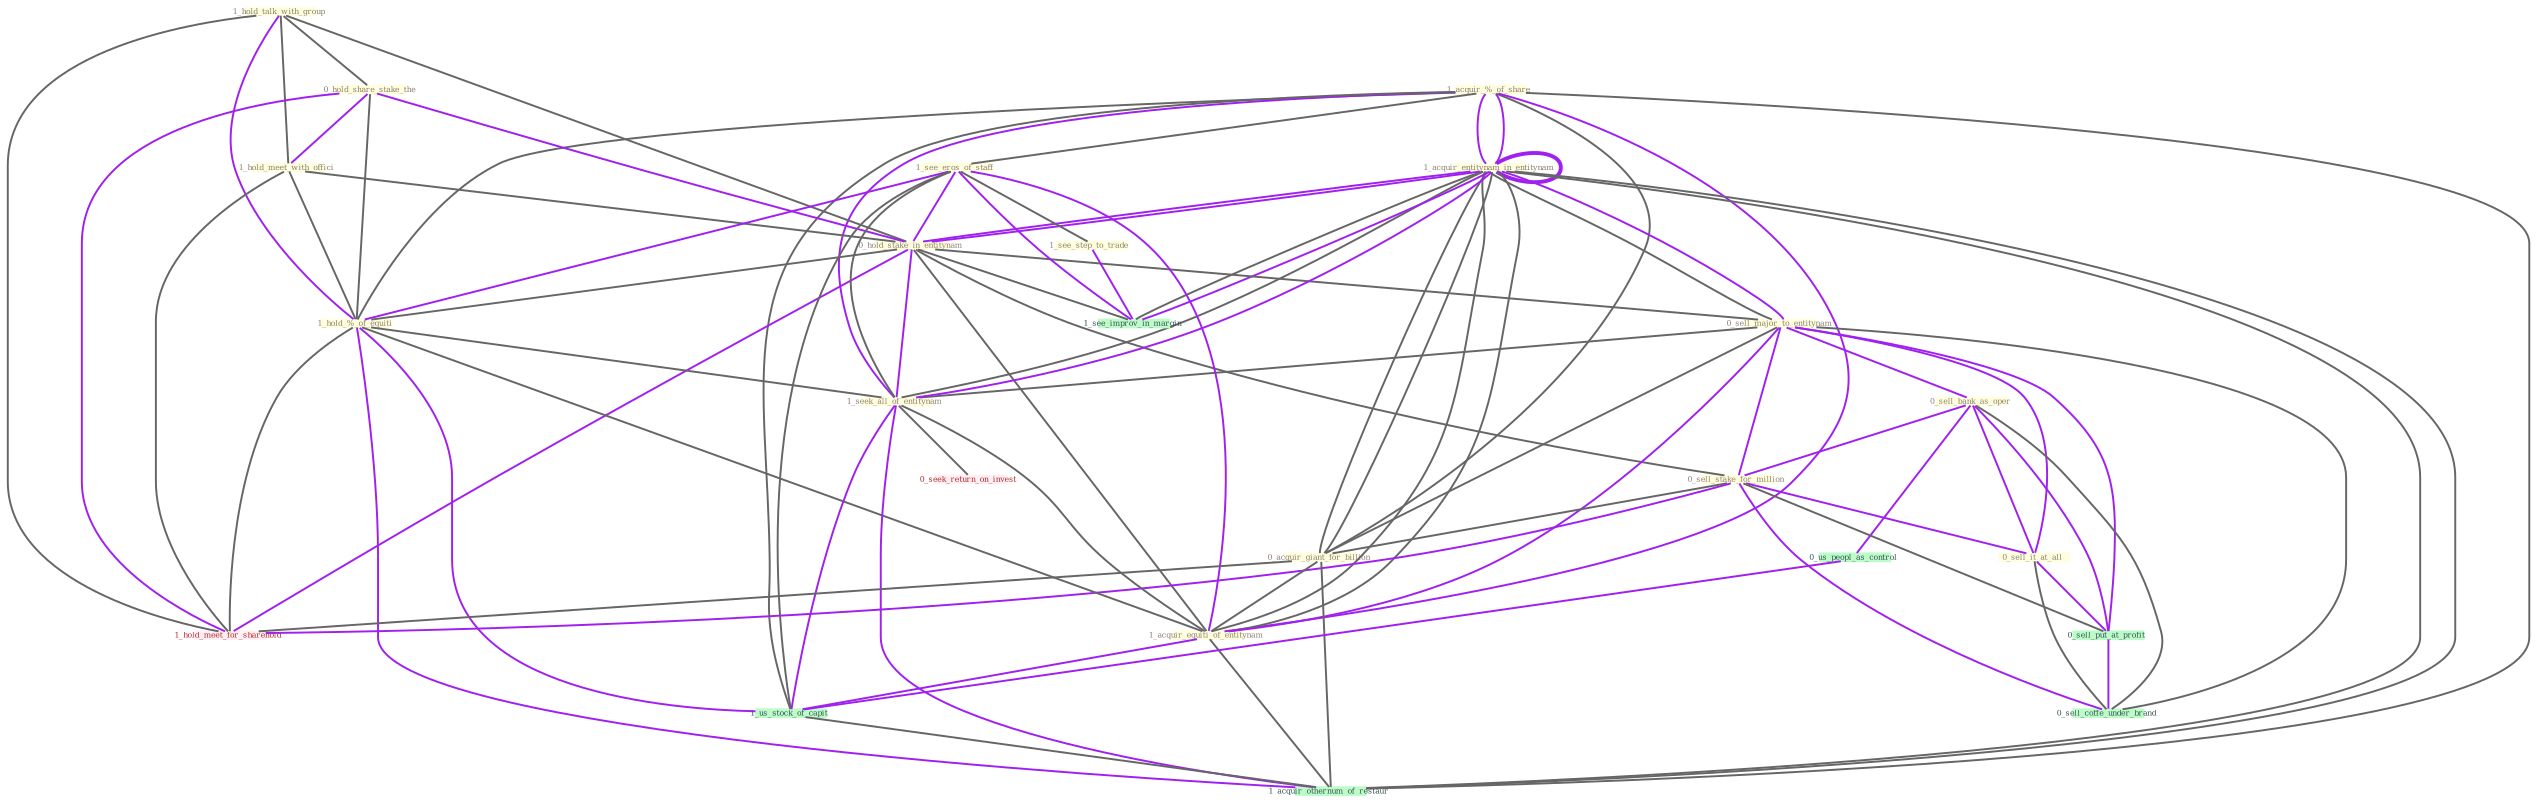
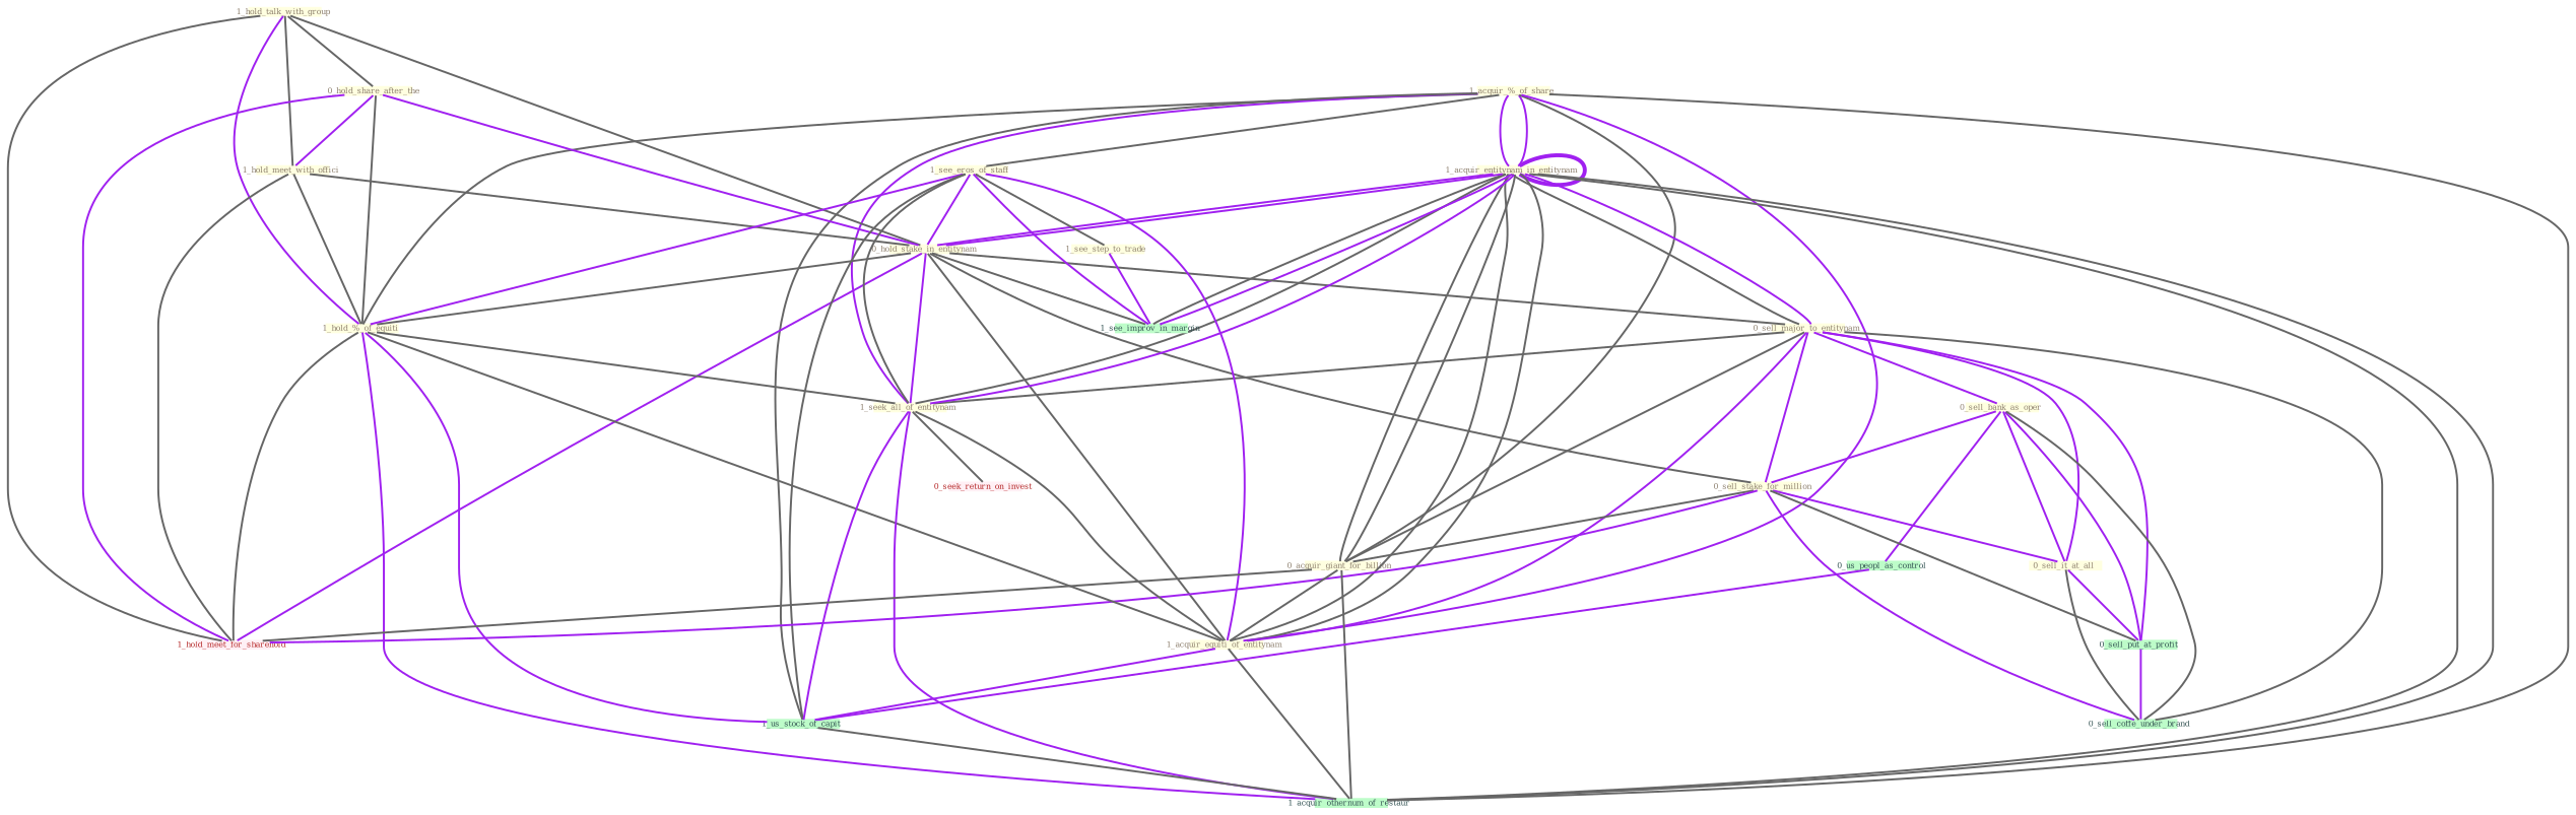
  graph {
    node [color="#ffffe0" fixedsize=true fontcolor="#8b7d6b" fontsize=4 shape=polygon style=filled]
    edge [color=gray40 w=1]
    "1_acquir_%_of_share " [height=.06 width=.5]
    "1_hold_talk_with_group " [height=.06 width=.5]
    "1_acquir_entitynam_in_entitynam " [height=.06 width=.5]
-   "0_hold_share_after_the " [height=.06 width=.5 label="0_hold_share_stake_the"]
+   "0_hold_share_after_the " [height=.06 width=.5]
    "1_hold_meet_with_offici " [height=.06 width=.5]
    "0_hold_stake_in_entitynam " [height=.06 width=.5]
    "0_sell_major_to_entitynam " [height=.06 width=.5]
    "1_see_eros_of_staff " [height=.06 width=.5]
    "0_sell_bank_as_oper " [height=.06 width=.5]
    "1_see_step_to_trade " [height=.06 width=.5]
    "0_sell_stake_for_million " [height=.06 width=.5]
    "1_hold_%_of_equiti " [height=.06 width=.5]
    "0_sell_it_at_all " [height=.06 width=.5]
    "1_seek_all_of_entitynam " [height=.06 width=.5]
    "0_acquir_giant_for_billion " [height=.06 width=.5]
    "1_acquir_equiti_of_entitynam " [height=.06 width=.5]
    "0_seek_return_on_invest " [color="#fff0f5" fontcolor="#b22222" height=.06 width=.5]
    "1_hold_meet_for_sharehold " [color="#fff0f5" fontcolor="#b22222" height=.06 width=.5]
    "1_us_stock_of_capit " [color="#BDFCC9" fontcolor="#2f4f4f" height=.06 width=.5]
    "1_acquir_othernum_of_restaur " [color="#BDFCC9" fontcolor="#2f4f4f" height=.06 width=.5]
    "1_see_improv_in_margin " [color="#BDFCC9" fontcolor="#2f4f4f" height=.06 width=.5]
    "0_sell_put_at_profit " [color="#BDFCC9" fontcolor="#2f4f4f" height=.06 width=.5]
    "0_sell_coffe_under_brand " [color="#BDFCC9" fontcolor="#2f4f4f" height=.06 width=.5]
    "0_us_peopl_as_control " [color="#BDFCC9" fontcolor="#2f4f4f" height=.06 width=.5]
    subgraph sub_1 {
      "1_acquir_%_of_share "
      "1_hold_talk_with_group "
      "1_acquir_entitynam_in_entitynam "
      "0_hold_share_after_the "
      "1_hold_meet_with_offici "
      "0_hold_stake_in_entitynam "
      "0_sell_major_to_entitynam "
      "1_see_eros_of_staff "
      "0_sell_bank_as_oper "
      "1_see_step_to_trade "
      "0_sell_stake_for_million "
      "1_hold_%_of_equiti "
      "0_sell_it_at_all "
      "1_seek_all_of_entitynam "
      "0_acquir_giant_for_billion "
      "1_acquir_equiti_of_entitynam "
    }
    subgraph sub_2 {
      "0_seek_return_on_invest "
      "1_hold_meet_for_sharehold "
    }
    "1_acquir_%_of_share " -- "1_acquir_entitynam_in_entitynam " [color=purple]
    "1_acquir_%_of_share " -- "1_acquir_entitynam_in_entitynam " [color=purple]
    "1_acquir_%_of_share " -- "1_see_eros_of_staff "
    "1_acquir_%_of_share " -- "1_hold_%_of_equiti " [w=2]
    "1_acquir_%_of_share " -- "1_seek_all_of_entitynam " [color=purple]
    "1_acquir_%_of_share " -- "0_acquir_giant_for_billion "
    "1_acquir_%_of_share " -- "1_acquir_equiti_of_entitynam " [color=purple w=2]
    "1_acquir_%_of_share " -- "1_us_stock_of_capit "
    "1_acquir_%_of_share " -- "1_acquir_othernum_of_restaur " [w=2]
    "1_hold_talk_with_group " -- "0_hold_share_after_the "
    "1_hold_talk_with_group " -- "1_hold_meet_with_offici " [w=2]
    "1_hold_talk_with_group " -- "0_hold_stake_in_entitynam "
    "1_hold_talk_with_group " -- "1_hold_%_of_equiti " [color=purple]
    "1_hold_talk_with_group " -- "1_hold_meet_for_sharehold "
    "1_acquir_entitynam_in_entitynam " -- "1_acquir_entitynam_in_entitynam " [color=purple style=bold w=4]
    "1_acquir_entitynam_in_entitynam " -- "0_hold_stake_in_entitynam " [color=purple w=2]
    "1_acquir_entitynam_in_entitynam " -- "0_sell_major_to_entitynam "
    "1_acquir_entitynam_in_entitynam " -- "1_seek_all_of_entitynam "
    "1_acquir_entitynam_in_entitynam " -- "0_acquir_giant_for_billion "
    "1_acquir_entitynam_in_entitynam " -- "0_acquir_giant_for_billion "
    "1_acquir_entitynam_in_entitynam " -- "1_acquir_equiti_of_entitynam " [w=2]
    "1_acquir_entitynam_in_entitynam " -- "1_acquir_equiti_of_entitynam " [w=2]
    "1_acquir_entitynam_in_entitynam " -- "1_acquir_othernum_of_restaur "
    "1_acquir_entitynam_in_entitynam " -- "1_acquir_othernum_of_restaur "
    "1_acquir_entitynam_in_entitynam " -- "1_see_improv_in_margin "
    "1_acquir_entitynam_in_entitynam " -- "1_see_improv_in_margin " [color=purple]
    "0_hold_share_after_the " -- "1_hold_meet_with_offici " [color=purple]
    "0_hold_share_after_the " -- "0_hold_stake_in_entitynam " [color=purple]
    "0_hold_share_after_the " -- "1_hold_%_of_equiti "
    "0_hold_share_after_the " -- "1_hold_meet_for_sharehold " [color=purple]
    "1_hold_meet_with_offici " -- "0_hold_stake_in_entitynam "
    "1_hold_meet_with_offici " -- "1_hold_%_of_equiti "
    "1_hold_meet_with_offici " -- "1_hold_meet_for_sharehold " [w=2]
    "0_hold_stake_in_entitynam " -- "1_acquir_entitynam_in_entitynam " [color=purple w=2]
    "0_hold_stake_in_entitynam " -- "0_sell_major_to_entitynam "
    "0_hold_stake_in_entitynam " -- "0_sell_stake_for_million "
    "0_hold_stake_in_entitynam " -- "1_hold_%_of_equiti "
    "0_hold_stake_in_entitynam " -- "1_seek_all_of_entitynam " [color=purple]
    "0_hold_stake_in_entitynam " -- "1_acquir_equiti_of_entitynam "
    "0_hold_stake_in_entitynam " -- "1_hold_meet_for_sharehold " [color=purple]
    "0_hold_stake_in_entitynam " -- "1_see_improv_in_margin "
    "0_sell_major_to_entitynam " -- "1_acquir_entitynam_in_entitynam " [color=purple]
    "0_sell_major_to_entitynam " -- "0_sell_bank_as_oper " [color=purple]
    "0_sell_major_to_entitynam " -- "0_sell_stake_for_million " [color=purple]
    "0_sell_major_to_entitynam " -- "0_sell_it_at_all " [color=purple]
    "0_sell_major_to_entitynam " -- "1_seek_all_of_entitynam "
    "0_sell_major_to_entitynam " -- "0_acquir_giant_for_billion "
    "0_sell_major_to_entitynam " -- "1_acquir_equiti_of_entitynam " [color=purple]
    "0_sell_major_to_entitynam " -- "0_sell_put_at_profit " [color=purple]
    "0_sell_major_to_entitynam " -- "0_sell_coffe_under_brand "
    "1_see_eros_of_staff " -- "0_hold_stake_in_entitynam " [color=purple]
    "1_see_eros_of_staff " -- "1_see_step_to_trade "
    "1_see_eros_of_staff " -- "1_hold_%_of_equiti " [color=purple]
    "1_see_eros_of_staff " -- "1_seek_all_of_entitynam "
    "1_see_eros_of_staff " -- "1_acquir_equiti_of_entitynam " [color=purple]
    "1_see_eros_of_staff " -- "1_us_stock_of_capit "
    "1_see_eros_of_staff " -- "1_see_improv_in_margin " [color=purple]
    "0_sell_bank_as_oper " -- "0_sell_stake_for_million " [color=purple]
    "0_sell_bank_as_oper " -- "0_sell_it_at_all " [color=purple]
    "0_sell_bank_as_oper " -- "0_sell_put_at_profit " [color=purple]
    "0_sell_bank_as_oper " -- "0_sell_coffe_under_brand "
    "0_sell_bank_as_oper " -- "0_us_peopl_as_control " [color=purple]
    "1_see_step_to_trade " -- "1_see_improv_in_margin " [color=purple]
    "0_sell_stake_for_million " -- "0_sell_it_at_all " [color=purple]
    "0_sell_stake_for_million " -- "0_acquir_giant_for_billion "
    "0_sell_stake_for_million " -- "1_hold_meet_for_sharehold " [color=purple]
    "0_sell_stake_for_million " -- "0_sell_put_at_profit "
    "0_sell_stake_for_million " -- "0_sell_coffe_under_brand " [color=purple]
    "1_hold_%_of_equiti " -- "1_seek_all_of_entitynam "
    "1_hold_%_of_equiti " -- "1_acquir_equiti_of_entitynam "
    "1_hold_%_of_equiti " -- "1_hold_meet_for_sharehold "
    "1_hold_%_of_equiti " -- "1_us_stock_of_capit " [color=purple]
    "1_hold_%_of_equiti " -- "1_acquir_othernum_of_restaur " [color=purple]
    "0_sell_it_at_all " -- "0_sell_put_at_profit " [color=purple w=2]
    "0_sell_it_at_all " -- "0_sell_coffe_under_brand "
    "1_seek_all_of_entitynam " -- "1_acquir_entitynam_in_entitynam " [color=purple]
    "1_seek_all_of_entitynam " -- "1_acquir_equiti_of_entitynam " [w=2]
    "1_seek_all_of_entitynam " -- "0_seek_return_on_invest "
    "1_seek_all_of_entitynam " -- "1_us_stock_of_capit " [color=purple]
    "1_seek_all_of_entitynam " -- "1_acquir_othernum_of_restaur " [color=purple]
    "0_acquir_giant_for_billion " -- "1_acquir_equiti_of_entitynam "
    "0_acquir_giant_for_billion " -- "1_hold_meet_for_sharehold "
    "0_acquir_giant_for_billion " -- "1_acquir_othernum_of_restaur "
    "1_acquir_equiti_of_entitynam " -- "1_us_stock_of_capit " [color=purple]
    "1_acquir_equiti_of_entitynam " -- "1_acquir_othernum_of_restaur " [w=2]
    "1_us_stock_of_capit " -- "1_acquir_othernum_of_restaur "
    "0_sell_put_at_profit " -- "0_sell_coffe_under_brand " [color=purple]
    "0_us_peopl_as_control " -- "1_us_stock_of_capit " [color=purple]
  }
